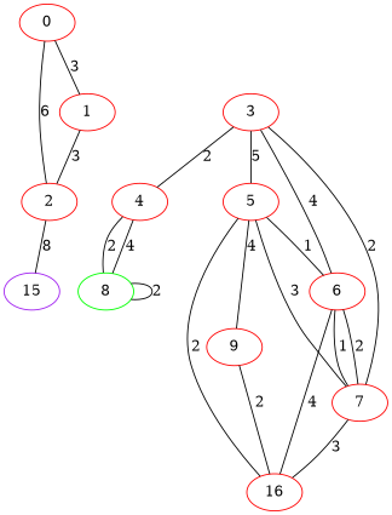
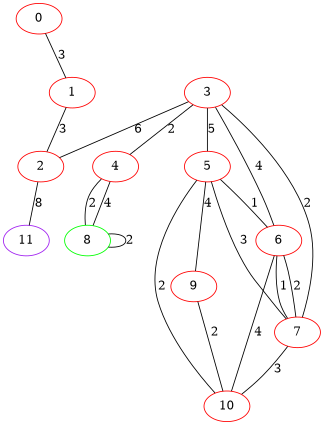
  graph {
    node [color=red weight=1]
    0
    1
    2
-   11 [color=purple weight=4 label=15]
+   11 [color=purple weight=4]
    3
    4
    5
    6
    7
    8 [color=green weight=2]
    9
-   10 [label=16]
+   10
    0 -- 1 [label=3]
-   0 -- 2 [label=6]
+   3 -- 2 [label=6]
    1 -- 2 [label=3]
    2 -- 11 [label=8]
    3 -- 4 [label=2]
    3 -- 5 [label=5]
    3 -- 6 [label=4]
    3 -- 7 [label=2]
    4 -- 8 [label=2]
    4 -- 8 [label=4]
    5 -- 6 [label=1]
    5 -- 7 [label=3]
    5 -- 9 [label=4]
    5 -- 10 [label=2]
    6 -- 7 [label=1]
    6 -- 7 [label=2]
    6 -- 10 [label=4]
    7 -- 10 [label=3]
    8 -- 8 [label=2]
    9 -- 10 [label=2]
  }
